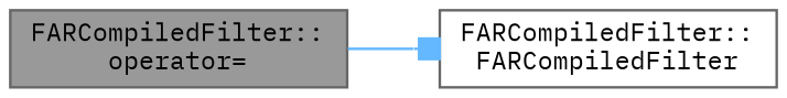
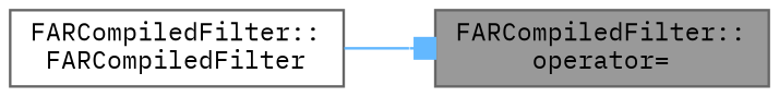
  digraph {
    rankdir=LR
    fontname="IBM Plex Mono"
    node [fontname="IBM Plex Mono" fontsize=10 shape=box style=filled]
    n1 [color=gray40 fillcolor=grey60 fontcolor=black height=0.2 label="FARCompiledFilter::\loperator=" width=0.4]
    n2 [color=grey40 fillcolor=white height=0.2 label="FARCompiledFilter::\lFARCompiledFilter" width=0.4]
-   n1 -> n2 [color=steelblue1 fontname="IBM Plex Mono" fontsize=10 labelfontname=Helvetica labelfontsize=10 style=solid arrowhead=box]
+   n2 -> n1 [color=steelblue1 fontname="IBM Plex Mono" fontsize=10 labelfontname=Helvetica labelfontsize=10 style=solid arrowhead=box]
  }
